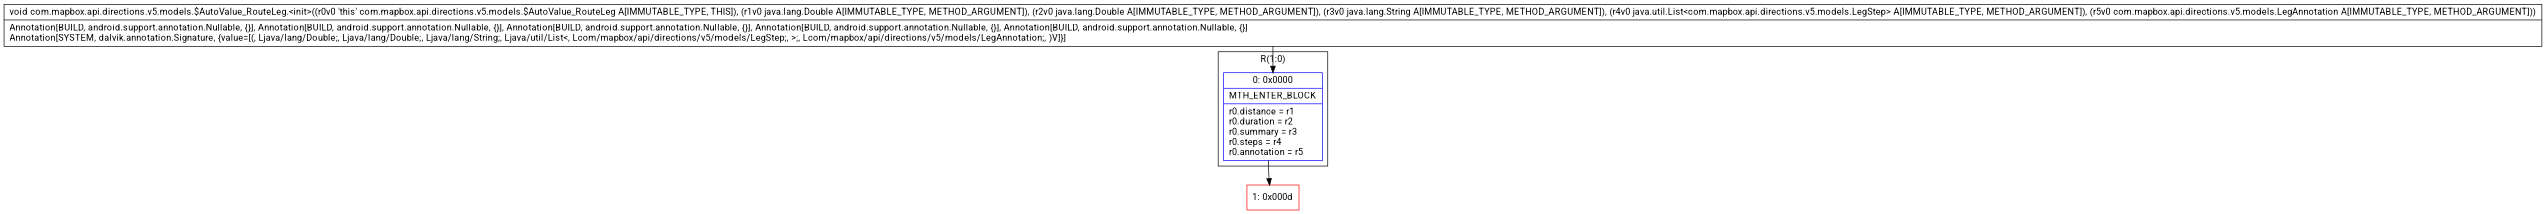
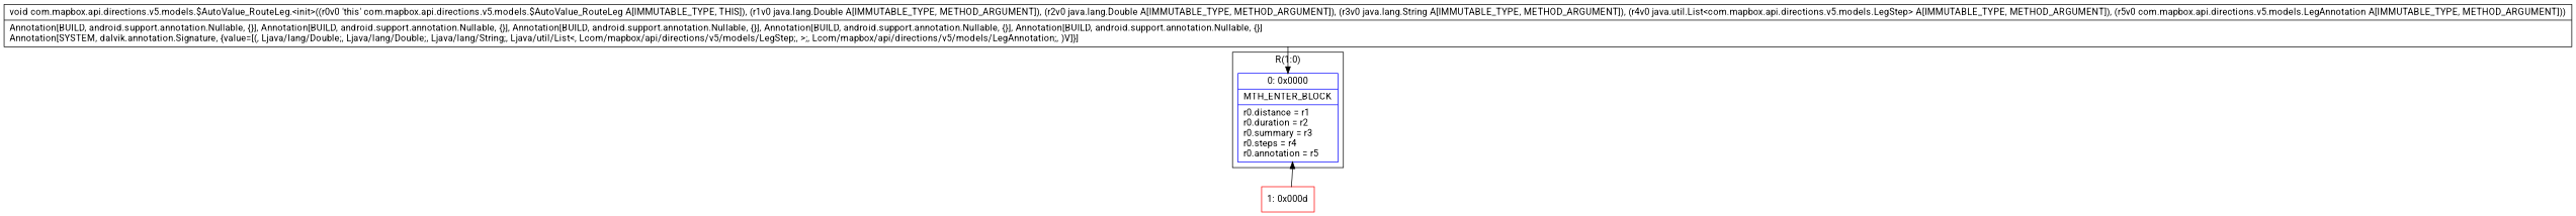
  digraph {
    fontname=Roboto
    node [shape=record fontname=Roboto]
    edge [fontname=Roboto]
    n1 [color=blue label="{0\:\ 0x0000|MTH_ENTER_BLOCK\l|r0.distance = r1\lr0.duration = r2\lr0.summary = r3\lr0.steps = r4\lr0.annotation = r5\l}"]
    n2 [color=red label="{1\:\ 0x000d}"]
    n3 [label="{void com.mapbox.api.directions.v5.models.$AutoValue_RouteLeg.\<init\>((r0v0 'this' com.mapbox.api.directions.v5.models.$AutoValue_RouteLeg A[IMMUTABLE_TYPE, THIS]), (r1v0 java.lang.Double A[IMMUTABLE_TYPE, METHOD_ARGUMENT]), (r2v0 java.lang.Double A[IMMUTABLE_TYPE, METHOD_ARGUMENT]), (r3v0 java.lang.String A[IMMUTABLE_TYPE, METHOD_ARGUMENT]), (r4v0 java.util.List\<com.mapbox.api.directions.v5.models.LegStep\> A[IMMUTABLE_TYPE, METHOD_ARGUMENT]), (r5v0 com.mapbox.api.directions.v5.models.LegAnnotation A[IMMUTABLE_TYPE, METHOD_ARGUMENT]))  | Annotation[BUILD, android.support.annotation.Nullable, \{\}], Annotation[BUILD, android.support.annotation.Nullable, \{\}], Annotation[BUILD, android.support.annotation.Nullable, \{\}], Annotation[BUILD, android.support.annotation.Nullable, \{\}], Annotation[BUILD, android.support.annotation.Nullable, \{\}]\lAnnotation[SYSTEM, dalvik.annotation.Signature, \{value=[(, Ljava\/lang\/Double;, Ljava\/lang\/Double;, Ljava\/lang\/String;, Ljava\/util\/List\<, Lcom\/mapbox\/api\/directions\/v5\/models\/LegStep;, \>;, Lcom\/mapbox\/api\/directions\/v5\/models\/LegAnnotation;, )V]\}]\l}"]
    subgraph cluster_1 {
      label="R(1:0)"
      n1
    }
-   n1 -> n2
+   n2 -> n1
    n3 -> n1
  }
